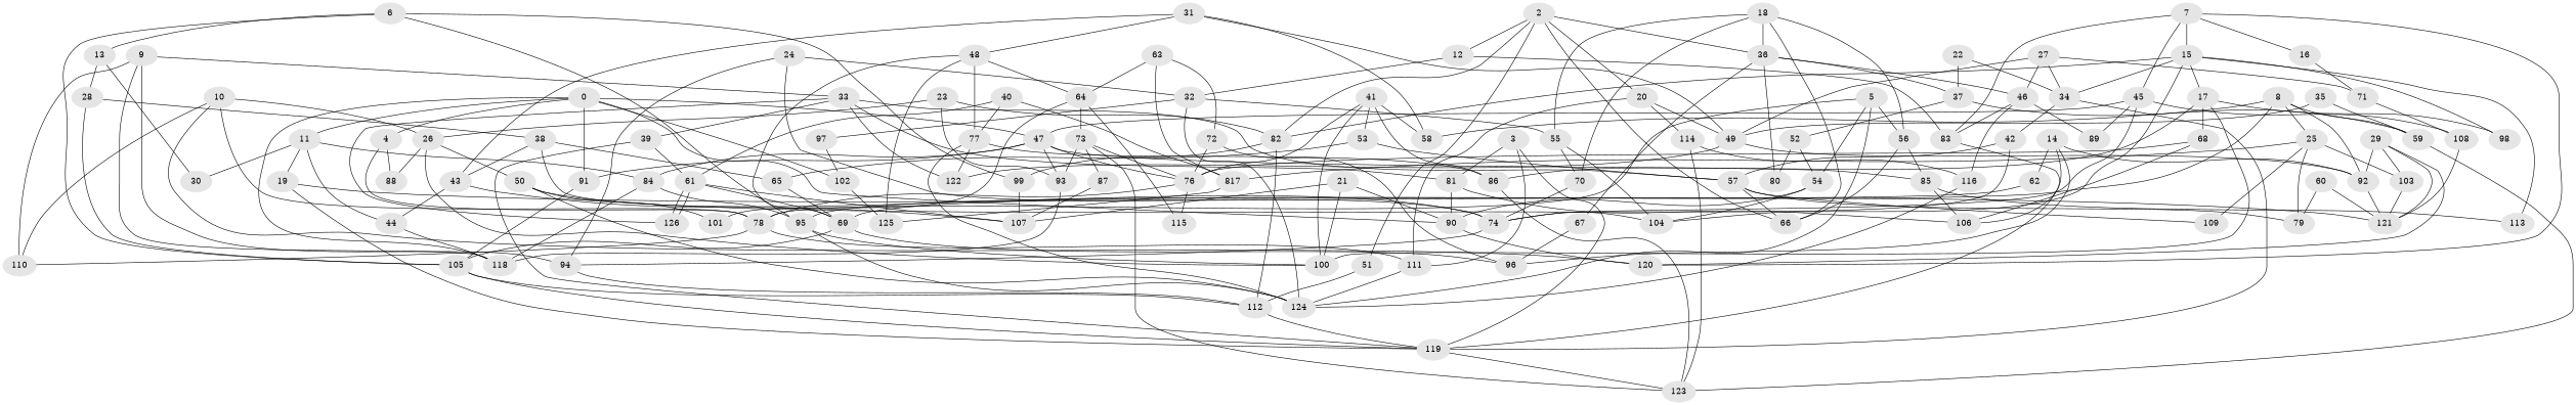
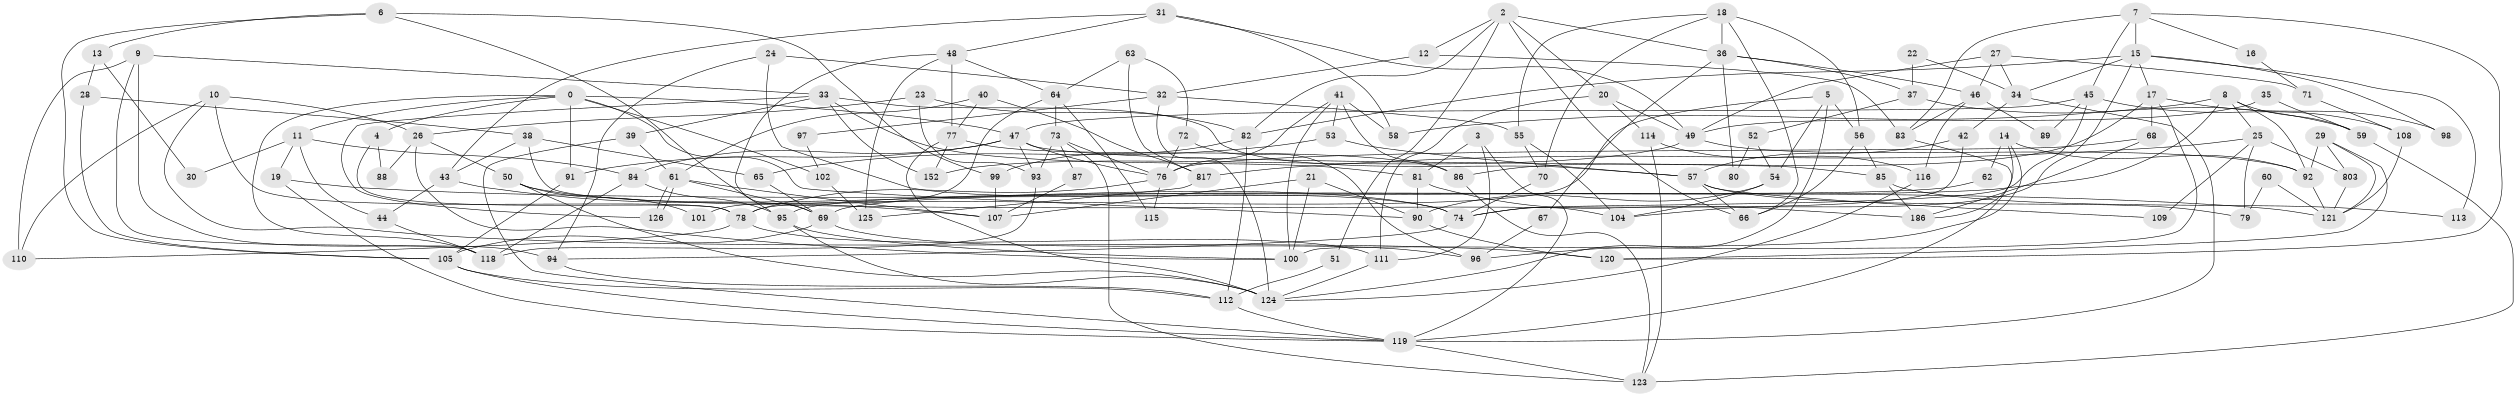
  graph {
    node [color=gray90 style=filled]
    n1 [label=0]
    4
    11
    47
    90
    91
    102
    118
    78
    88
    19
    30
    44
    84
    93
    76
    85
    120
    105
    125
    2
    12
    20
    36
    51
    66
    82
    83
    32
    111
    49
    114
    37
    46
    67
    80
    112
    99
    3
    81
    119
-   106
+   106 [label=186]
    124
    123
    110
    5
    54
    56
    104
    6
    13
    95
    28
    100
    107
    7
    15
    16
    45
    17
    34
    98
    113
    71
    74
    89
    108
    8
    25
    58
    59
    69
    92
    79
-   103
+   103 [label=803]
    109
    n77 [label=817]
    96
    121
    9
    33
    94
    39
    57
-   122
+   122 [label=152]
    126
    10
    26
    50
    55
    97
    38
    14
    62
    68
    86
    42
    18
    70
    116
    21
    22
    52
    23
    24
    101
    27
    43
    65
    29
    31
    48
    77
    64
    61
    35
    40
    41
    53
    115
    73
    60
    63
    72
    87
    n1 -- 4
    n1 -- 11
    n1 -- 47
    n1 -- 90
    n1 -- 91
    n1 -- 102
    n1 -- 118
    4 -- 78
    4 -- 88
    11 -- 19
    11 -- 30
    11 -- 44
    11 -- 84
    47 -- 91
    47 -- 84
    47 -- 93
    47 -- 76
    47 -- 85
    90 -- 120
    91 -- 105
    102 -- 125
    78 -- 111
    78 -- 110
    19 -- 119
    19 -- 121
    44 -- 118
    84 -- 118
    84 -- 95
    93 -- 118
    76 -- 78
    76 -- 115
    85 -- 106
    85 -- 113
    105 -- 112
    105 -- 119
    2 -- 12
    2 -- 20
    2 -- 36
    2 -- 51
    2 -- 66
    2 -- 82
    12 -- 83
    12 -- 32
    20 -- 111
    20 -- 49
    20 -- 114
    36 -- 37
    36 -- 46
    36 -- 67
    36 -- 80
    51 -- 112
    82 -- 112
    82 -- 99
    83 -- 119
    32 -- 124
    32 -- 55
    32 -- 97
    111 -- 124
    49 -- 92
    49 -- 122
    114 -- 123
    114 -- 116
    37 -- 59
    37 -- 52
    46 -- 83
    46 -- 89
    46 -- 116
    67 -- 96
    112 -- 119
    99 -- 107
    3 -- 111
    3 -- 81
    3 -- 119
    81 -- 90
    81 -- 106
    119 -- 123
    5 -- 78
    5 -- 124
    5 -- 54
    5 -- 56
    54 -- 90
    54 -- 104
    56 -- 85
    56 -- 66
    6 -- 105
    6 -- 99
    6 -- 13
    6 -- 95
    13 -- 30
    13 -- 28
    95 -- 124
    95 -- 100
    28 -- 105
    28 -- 38
    7 -- 120
    7 -- 83
    7 -- 15
    7 -- 16
    7 -- 45
    15 -- 82
    15 -- 104
    15 -- 17
    15 -- 34
    15 -- 98
    15 -- 113
    16 -- 71
    45 -- 47
    45 -- 74
    45 -- 89
    45 -- 108
    17 -- 100
    17 -- 98
    17 -- 68
    17 -- 86
    34 -- 119
    34 -- 42
    71 -- 108
    74 -- 94
    108 -- 121
    8 -- 25
    8 -- 58
    8 -- 59
    8 -- 69
    8 -- 92
    25 -- 79
    25 -- 103
    25 -- 109
    25 -- n77
    59 -- 123
    69 -- 105
    69 -- 96
    92 -- 121
    103 -- 121
    n77 -- 125
    9 -- 118
    9 -- 110
    9 -- 33
    9 -- 94
    33 -- 81
    33 -- 39
    33 -- 57
    33 -- 122
    33 -- 126
    94 -- 112
    39 -- 119
    39 -- 61
    57 -- 66
    57 -- 79
    57 -- 109
    10 -- 78
    10 -- 120
    10 -- 110
    10 -- 26
    26 -- 88
    26 -- 100
    26 -- 50
    50 -- 124
    50 -- 74
    50 -- 101
    55 -- 104
    55 -- 70
    97 -- 102
    38 -- 104
    38 -- 43
    38 -- 65
    14 -- 106
    14 -- 92
    14 -- 96
    14 -- 62
    62 -- 95
    68 -- 76
    68 -- 106
    86 -- 123
    42 -- 74
    42 -- 57
    18 -- 36
    18 -- 66
    18 -- 56
    18 -- 55
    18 -- 70
    70 -- 74
    116 -- 124
    21 -- 90
    21 -- 100
    21 -- 107
    22 -- 37
    22 -- 34
    52 -- 80
    52 -- 54
    23 -- 93
    23 -- 82
    23 -- 26
    24 -- 32
    24 -- 74
    24 -- 94
    27 -- 49
    27 -- 46
    27 -- 34
    27 -- 71
    43 -- 44
    43 -- 107
    65 -- 69
    29 -- 120
    29 -- 92
    29 -- 103
    29 -- 121
    31 -- 49
    31 -- 58
    31 -- 43
    31 -- 48
    48 -- 125
    48 -- 69
    48 -- 77
    48 -- 64
    77 -- 124
    77 -- 122
    77 -- 86
    64 -- 101
    64 -- 115
    64 -- 73
    61 -- 107
    61 -- 69
    61 -- 126
    61 -- 126
    35 -- 49
    35 -- 59
    40 -- n77
    40 -- 77
    40 -- 61
    41 -- 76
    41 -- 100
    41 -- 58
    41 -- 86
    41 -- 53
    53 -- 57
    53 -- 65
    73 -- 93
    73 -- 76
    73 -- 123
    73 -- 87
    60 -- 79
    60 -- 121
    63 -- n77
    63 -- 64
    63 -- 72
    72 -- 76
    72 -- 96
    87 -- 107
  }
